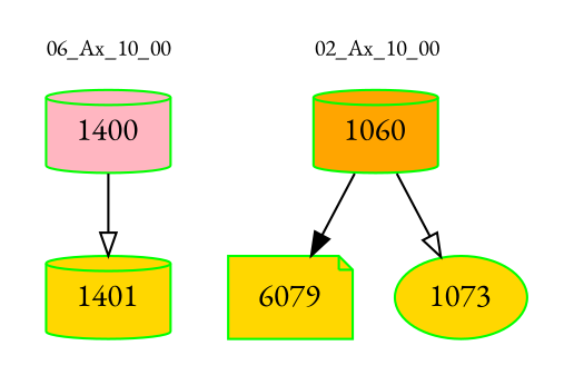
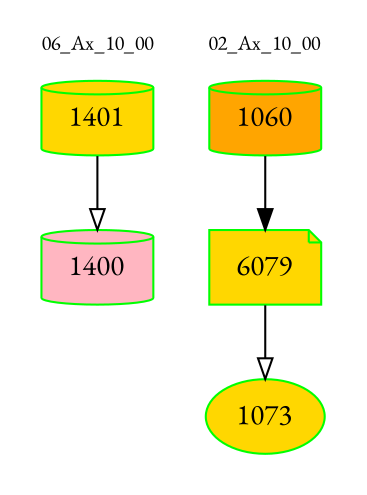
  digraph {
    fontname="EB Garamond"
    node [color=green fillcolor=gold fontname="EB Garamond" shape=cylinder style=filled]
    edge [arrowhead=onormal color=black fontname="EB Garamond"]
    n1 [fillcolor=lightpink label=1400]
    n2 [label=1401]
    n3 [fillcolor=orange label=1060]
    n4 [label=6079 shape=note]
    n5 [label=1073 shape=ellipse]
    subgraph cluster_1 {
      color=white
      fontsize=10
      label="06_Ax_10_00"
      n1
      n2
    }
    subgraph cluster_2 {
      color=white
      fontsize=10
      label="02_Ax_10_00"
      n3
      n4
      n5
    }
-   n1 -> n2
+   n2 -> n1
    n3 -> n4 [arrowhead=normal]
-   n3 -> n5
+   n4 -> n5
  }
